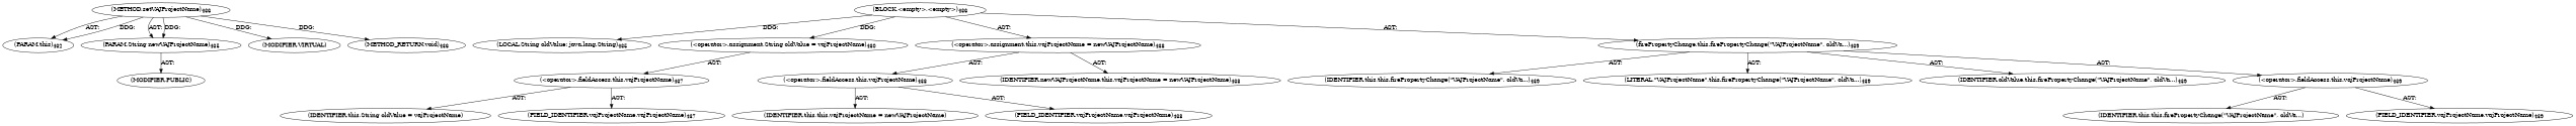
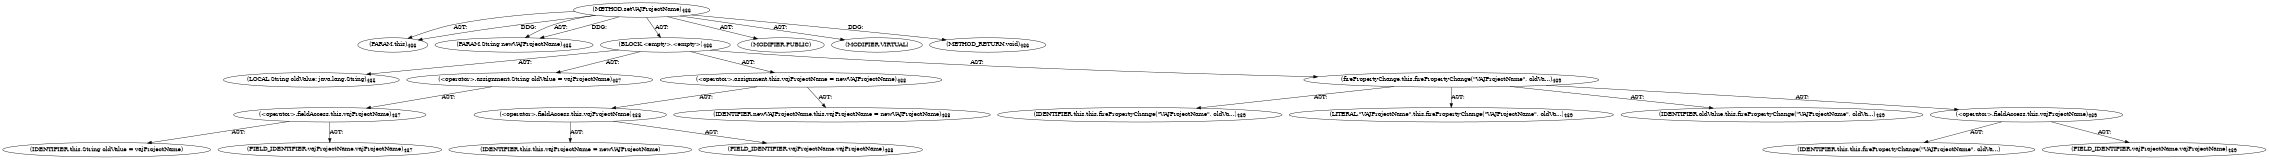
  digraph {
    n1 [label=<(METHOD,setVAJProjectName)<SUB>436</SUB>>]
-   n2 [label=<(PARAM,this)<SUB>432</SUB>>]
+   n2 [label=<(PARAM,this)<SUB>436</SUB>>]
    n3 [label=<(PARAM,String newVAJProjectName)<SUB>435</SUB>>]
    n4 [label=<(BLOCK,&lt;empty&gt;,&lt;empty&gt;)<SUB>436</SUB>>]
    n5 [label=<(MODIFIER,PUBLIC)>]
    n6 [label=<(MODIFIER,VIRTUAL)>]
    n7 [label=<(METHOD_RETURN,void)<SUB>436</SUB>>]
    n8 [label=<(LOCAL,String oldValue: java.lang.String)<SUB>435</SUB>>]
-   n9 [label=<(&lt;operator&gt;.assignment,String oldValue = vajProjectName)<SUB>430</SUB>>]
+   n9 [label=<(&lt;operator&gt;.assignment,String oldValue = vajProjectName)<SUB>437</SUB>>]
    n10 [label=<(&lt;operator&gt;.assignment,this.vajProjectName = newVAJProjectName)<SUB>438</SUB>>]
    n11 [label=<(firePropertyChange,this.firePropertyChange(&quot;VAJProjectName&quot;, oldVa...)<SUB>439</SUB>>]
    n12 [label=<(&lt;operator&gt;.fieldAccess,this.vajProjectName)<SUB>437</SUB>>]
    n13 [label=<(&lt;operator&gt;.fieldAccess,this.vajProjectName)<SUB>438</SUB>>]
    n14 [label=<(IDENTIFIER,newVAJProjectName,this.vajProjectName = newVAJProjectName)<SUB>438</SUB>>]
    n15 [label=<(IDENTIFIER,this,this.firePropertyChange(&quot;VAJProjectName&quot;, oldVa...)<SUB>439</SUB>>]
    n16 [label=<(LITERAL,&quot;VAJProjectName&quot;,this.firePropertyChange(&quot;VAJProjectName&quot;, oldVa...)<SUB>439</SUB>>]
    n17 [label=<(IDENTIFIER,oldValue,this.firePropertyChange(&quot;VAJProjectName&quot;, oldVa...)<SUB>439</SUB>>]
    n18 [label=<(&lt;operator&gt;.fieldAccess,this.vajProjectName)<SUB>439</SUB>>]
    n19 [label=<(IDENTIFIER,this,String oldValue = vajProjectName)>]
    n20 [label=<(FIELD_IDENTIFIER,vajProjectName,vajProjectName)<SUB>437</SUB>>]
    n21 [label=<(IDENTIFIER,this,this.vajProjectName = newVAJProjectName)>]
    n22 [label=<(FIELD_IDENTIFIER,vajProjectName,vajProjectName)<SUB>438</SUB>>]
    n23 [label=<(IDENTIFIER,this,this.firePropertyChange(&quot;VAJProjectName&quot;, oldVa...)>]
    n24 [label=<(FIELD_IDENTIFIER,vajProjectName,vajProjectName)<SUB>439</SUB>>]
    n1 -> n2 [label="AST: "]
    n1 -> n2 [label="DDG: "]
    n1 -> n3 [label="AST: "]
    n1 -> n3 [label="DDG: "]
-   n3 -> n5 [label="AST: "]
-   n1 -> n6 [label="DDG: "]
+   n1 -> n4 [label="AST: "]
+   n1 -> n5 [label="AST: "]
+   n1 -> n6 [label="AST: "]
    n1 -> n7 [label="DDG: "]
-   n4 -> n8 [label="DDG: "]
-   n4 -> n9 [label="DDG: "]
+   n4 -> n8 [label="AST: "]
+   n4 -> n9 [label="AST: "]
    n4 -> n10 [label="AST: "]
    n4 -> n11 [label="AST: "]
    n9 -> n12 [label="AST: "]
    n10 -> n13 [label="AST: "]
    n10 -> n14 [label="AST: "]
    n11 -> n15 [label="AST: "]
    n11 -> n16 [label="AST: "]
    n11 -> n17 [label="AST: "]
    n11 -> n18 [label="AST: "]
    n12 -> n19 [label="AST: "]
    n12 -> n20 [label="AST: "]
    n13 -> n21 [label="AST: "]
    n13 -> n22 [label="AST: "]
    n18 -> n23 [label="AST: "]
    n18 -> n24 [label="AST: "]
  }
